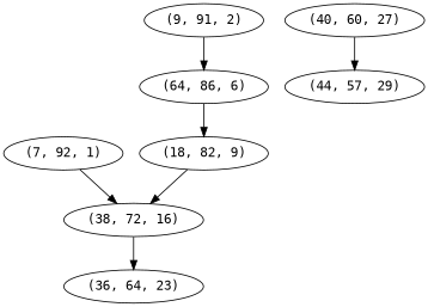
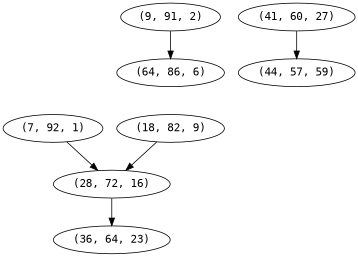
  digraph {
    fontname="DejaVu Sans Mono"
    node [fontname="DejaVu Sans Mono"]
    edge [fontname="DejaVu Sans Mono"]
    "(7, 92, 1)"
-   "(28, 72, 16)" [label="(38, 72, 16)"]
+   "(28, 72, 16)"
    n3 [label="(64, 86, 6)"]
    "(9, 91, 2)"
    "(18, 82, 9)"
    "(36, 64, 23)"
-   "(41, 60, 27)" [label="(40, 60, 27)"]
-   "(44, 57, 29)"
+   "(41, 60, 27)"
+   "(44, 57, 29)" [label="(44, 57, 59)"]
    "(7, 92, 1)" -> "(28, 72, 16)"
    "(28, 72, 16)" -> "(36, 64, 23)"
-   n3 -> "(18, 82, 9)"
    "(9, 91, 2)" -> n3
    "(18, 82, 9)" -> "(28, 72, 16)"
    "(41, 60, 27)" -> "(44, 57, 29)"
  }
